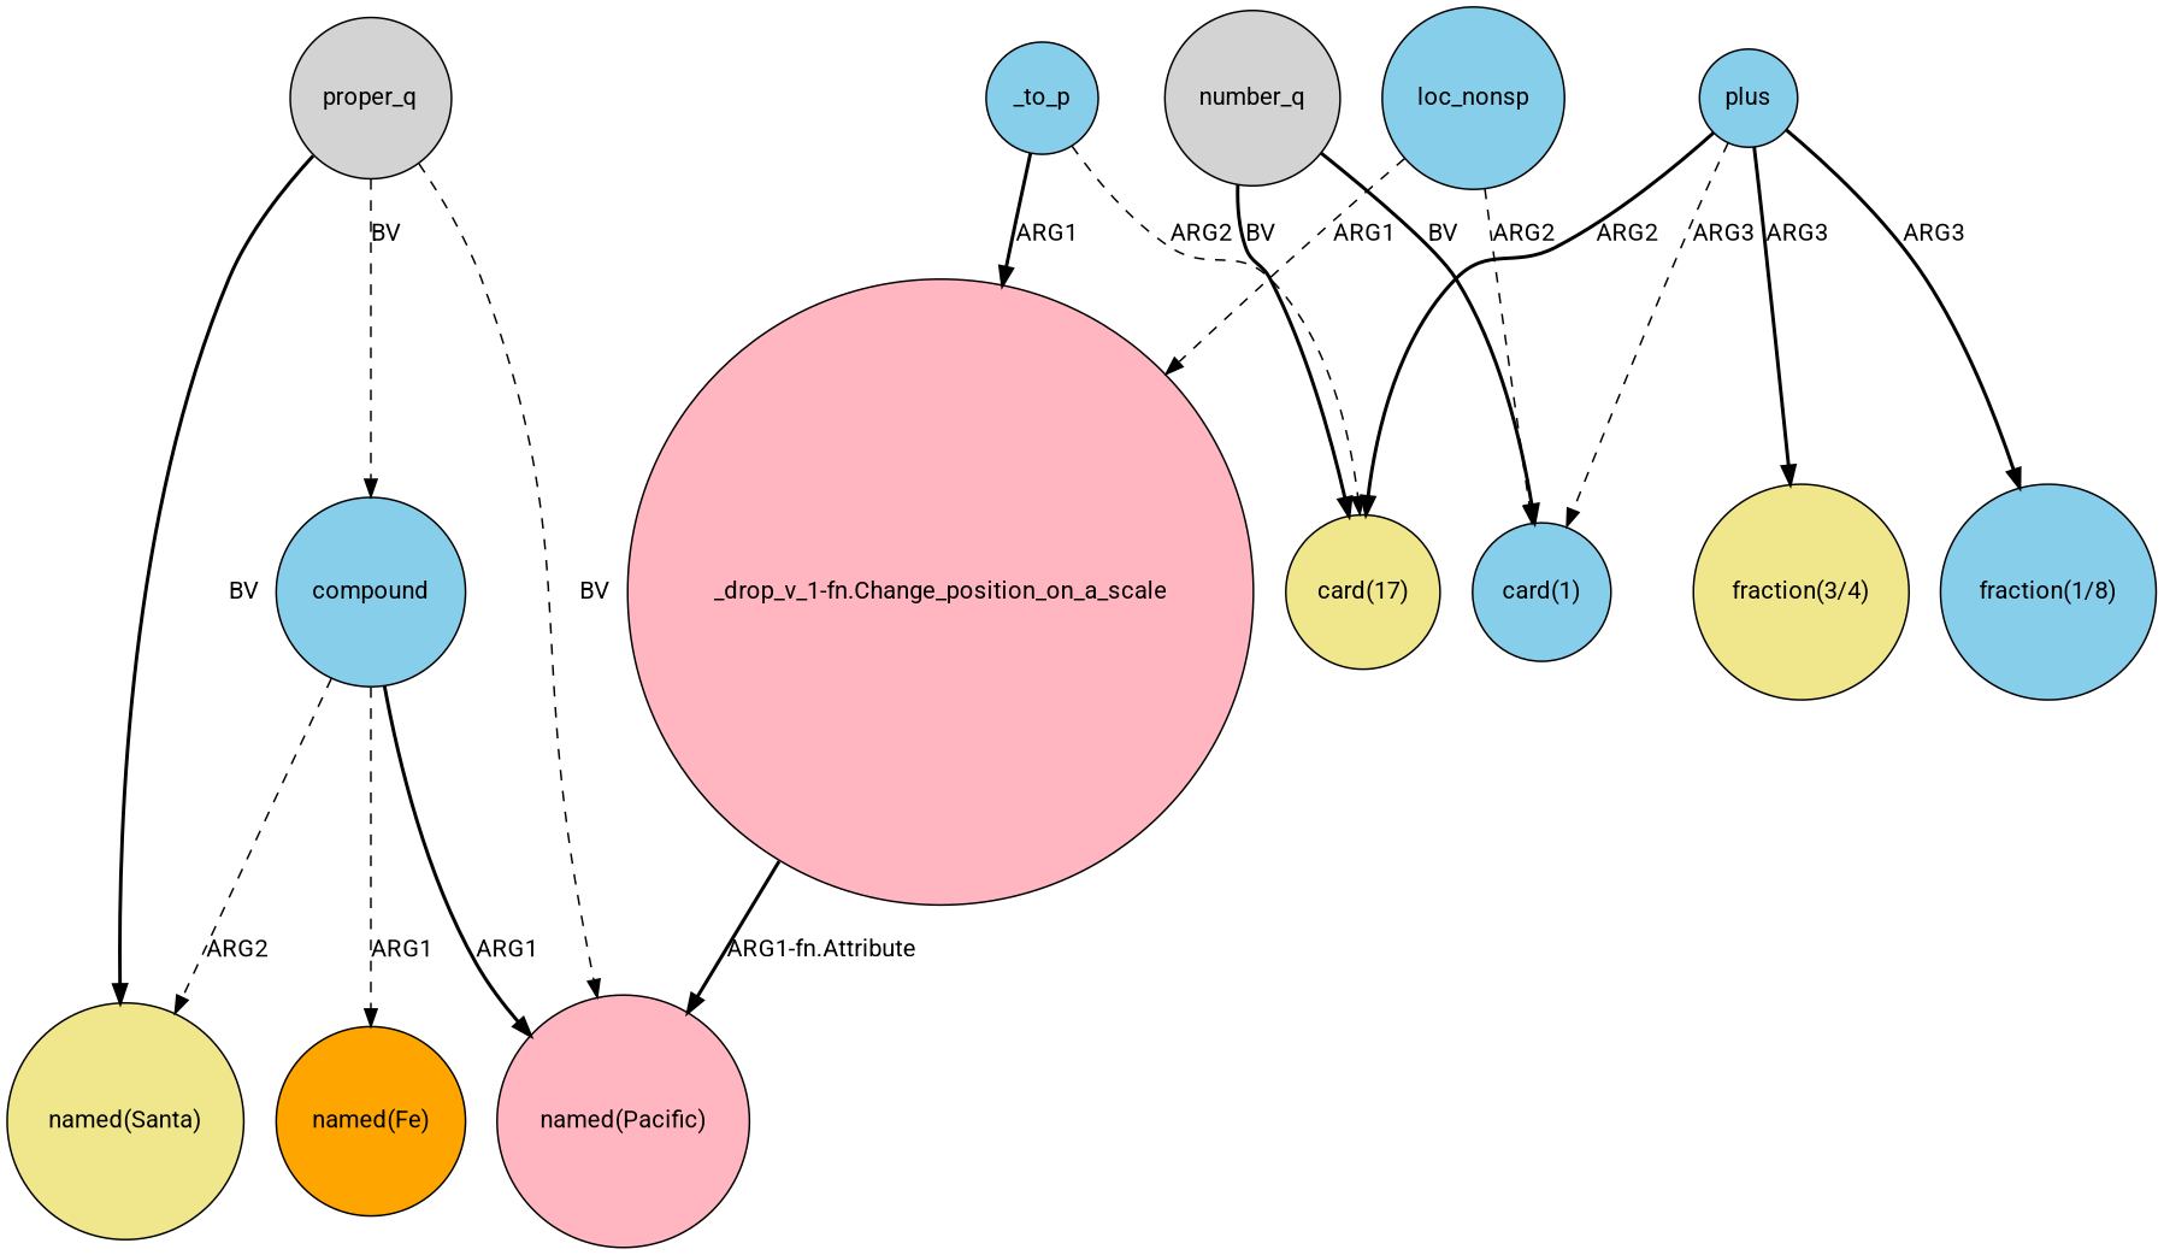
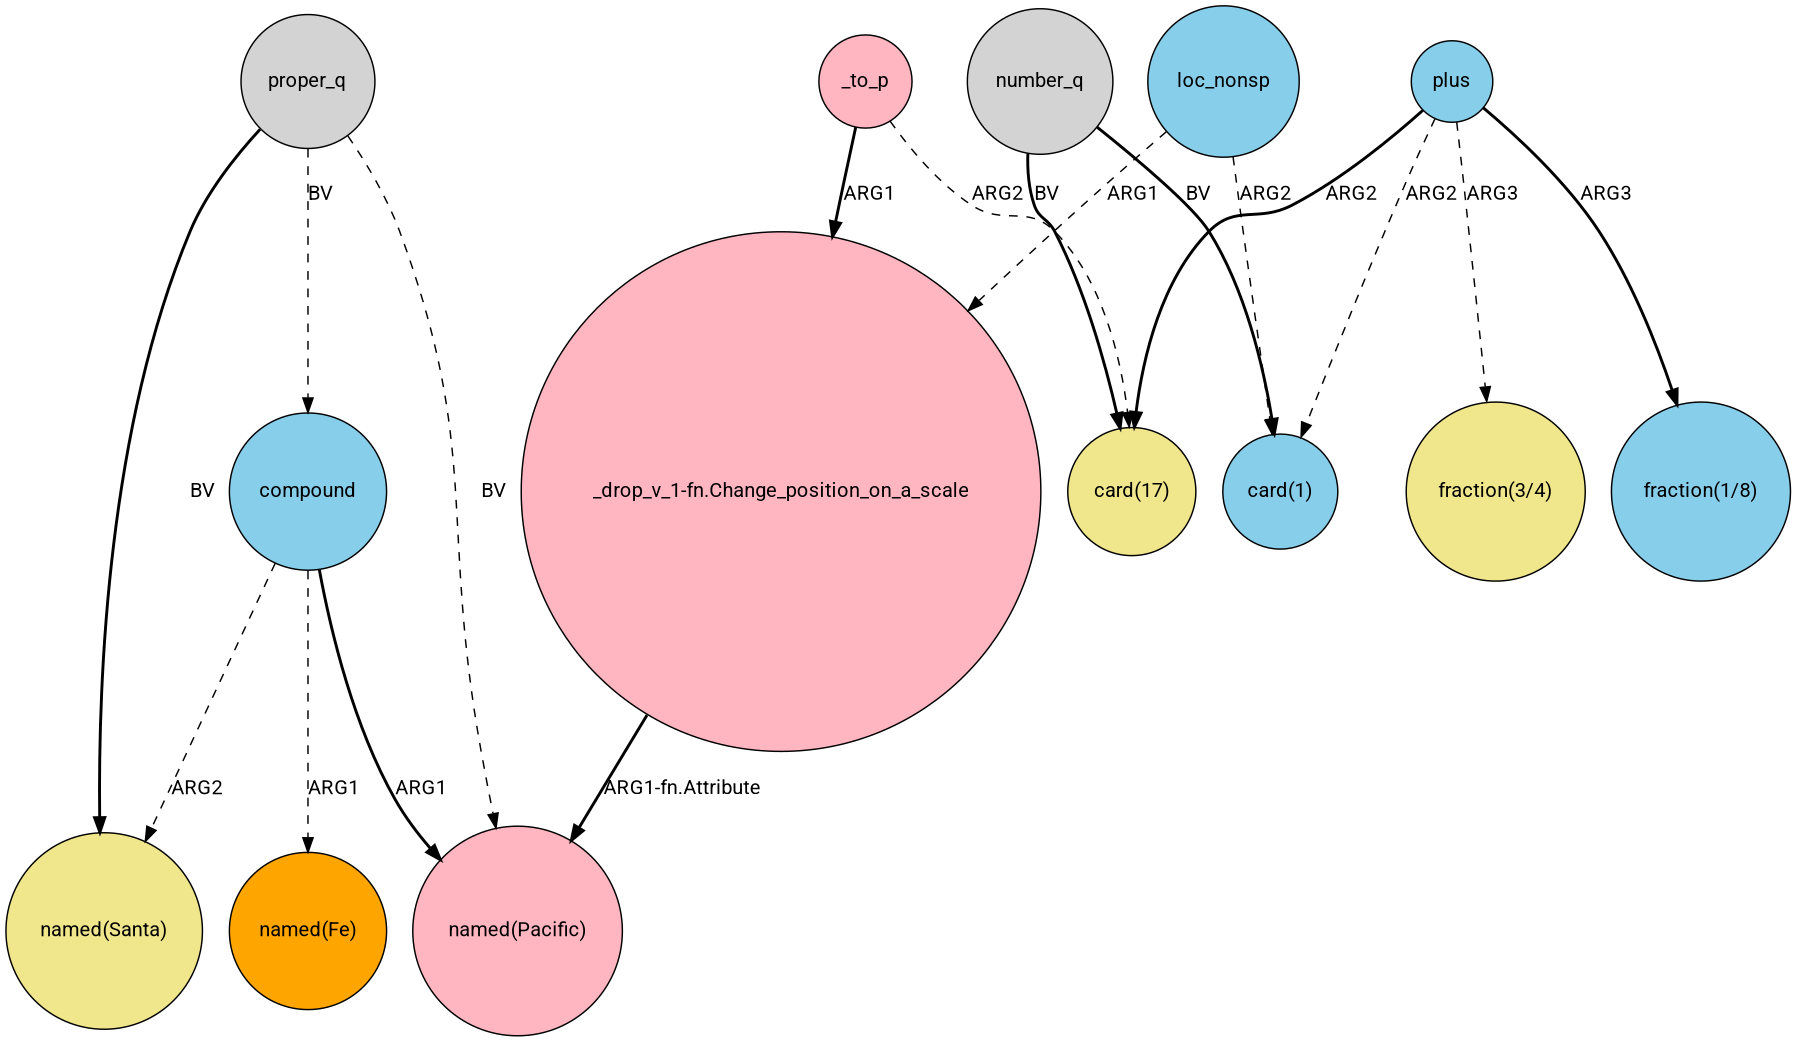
  digraph {
    fontname=Roboto
    node [fillcolor=skyblue fontname=Roboto shape=circle style=filled]
    edge [fontname=Roboto style=dashed]
    number_q [fillcolor=lightgrey]
    "card(17)" [fillcolor=khaki]
    "card(1)"
-   _to_p
+   _to_p [fillcolor=lightpink]
    "_drop_v_1-fn.Change_position_on_a_scale" [fillcolor=lightpink]
    "named(Pacific)" [fillcolor=lightpink]
    proper_q [fillcolor=lightgrey]
    "named(Santa)" [fillcolor=khaki]
    compound
    "named(Fe)" [fillcolor=orange]
    plus
    "fraction(3/4)" [fillcolor=khaki]
    "fraction(1/8)"
    loc_nonsp
    number_q -> "card(17)" [label=BV style=bold]
    number_q -> "card(1)" [label=BV style=bold]
    _to_p -> "card(17)" [label=ARG2]
    _to_p -> "_drop_v_1-fn.Change_position_on_a_scale" [label=ARG1 style=bold]
    "_drop_v_1-fn.Change_position_on_a_scale" -> "named(Pacific)" [label="ARG1-fn.Attribute" style=bold]
    proper_q -> "named(Pacific)" [label=BV]
    proper_q -> "named(Santa)" [label=BV style=bold]
    proper_q -> compound [label=BV]
    compound -> "named(Pacific)" [label=ARG1 style=bold]
    compound -> "named(Santa)" [label=ARG2]
    compound -> "named(Fe)" [label=ARG1]
    plus -> "card(17)" [label=ARG2 style=bold]
-   plus -> "card(1)" [label=ARG3]
-   plus -> "fraction(3/4)" [label=ARG3 style=bold]
+   plus -> "card(1)" [label=ARG2]
+   plus -> "fraction(3/4)" [label=ARG3]
    plus -> "fraction(1/8)" [label=ARG3 style=bold]
    loc_nonsp -> "card(1)" [label=ARG2]
    loc_nonsp -> "_drop_v_1-fn.Change_position_on_a_scale" [label=ARG1]
  }
